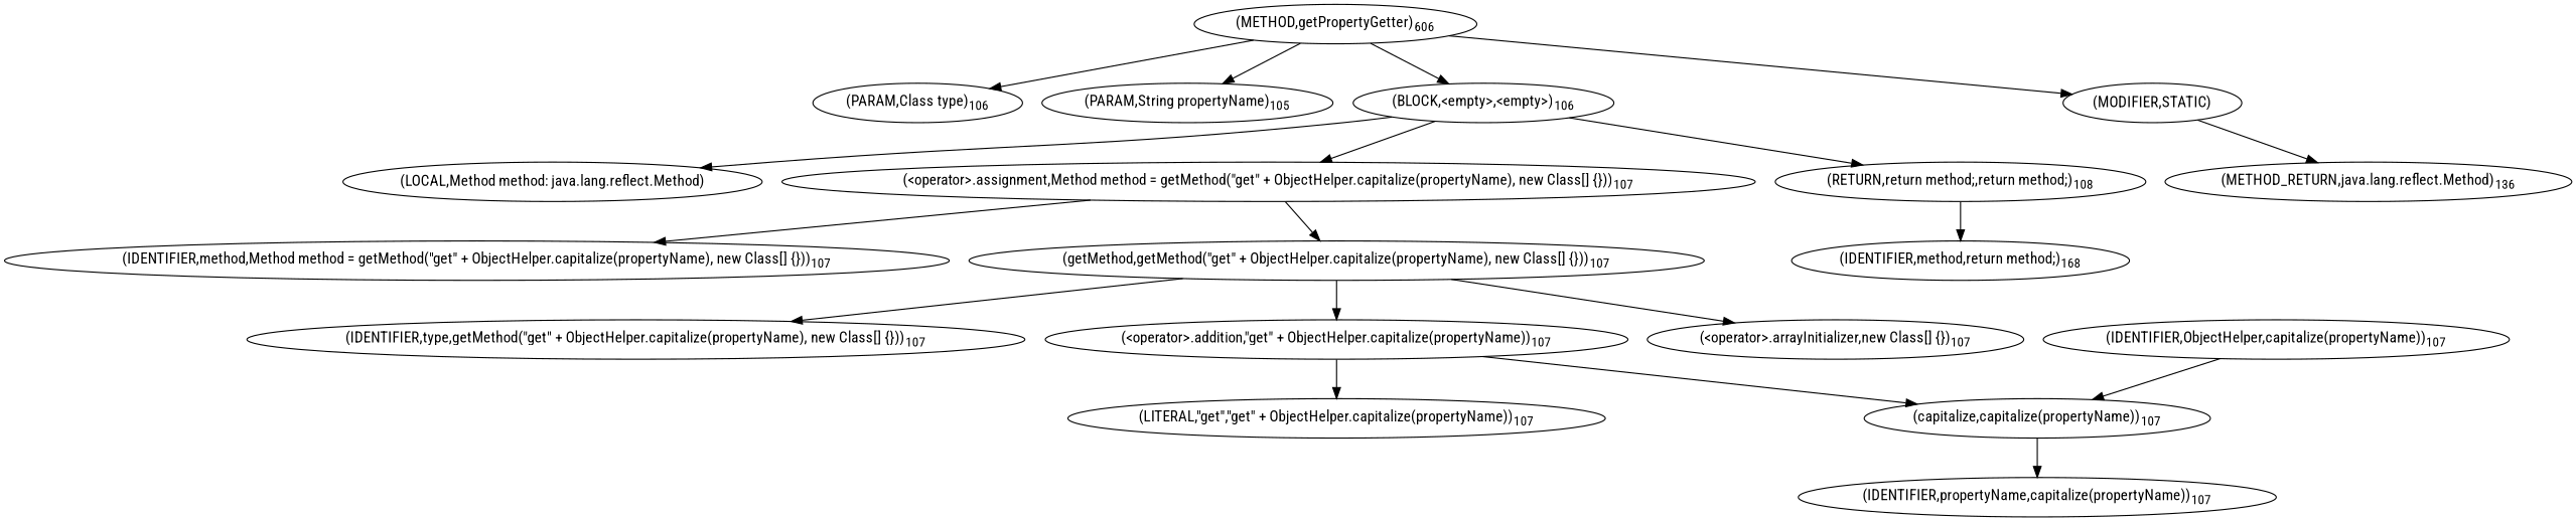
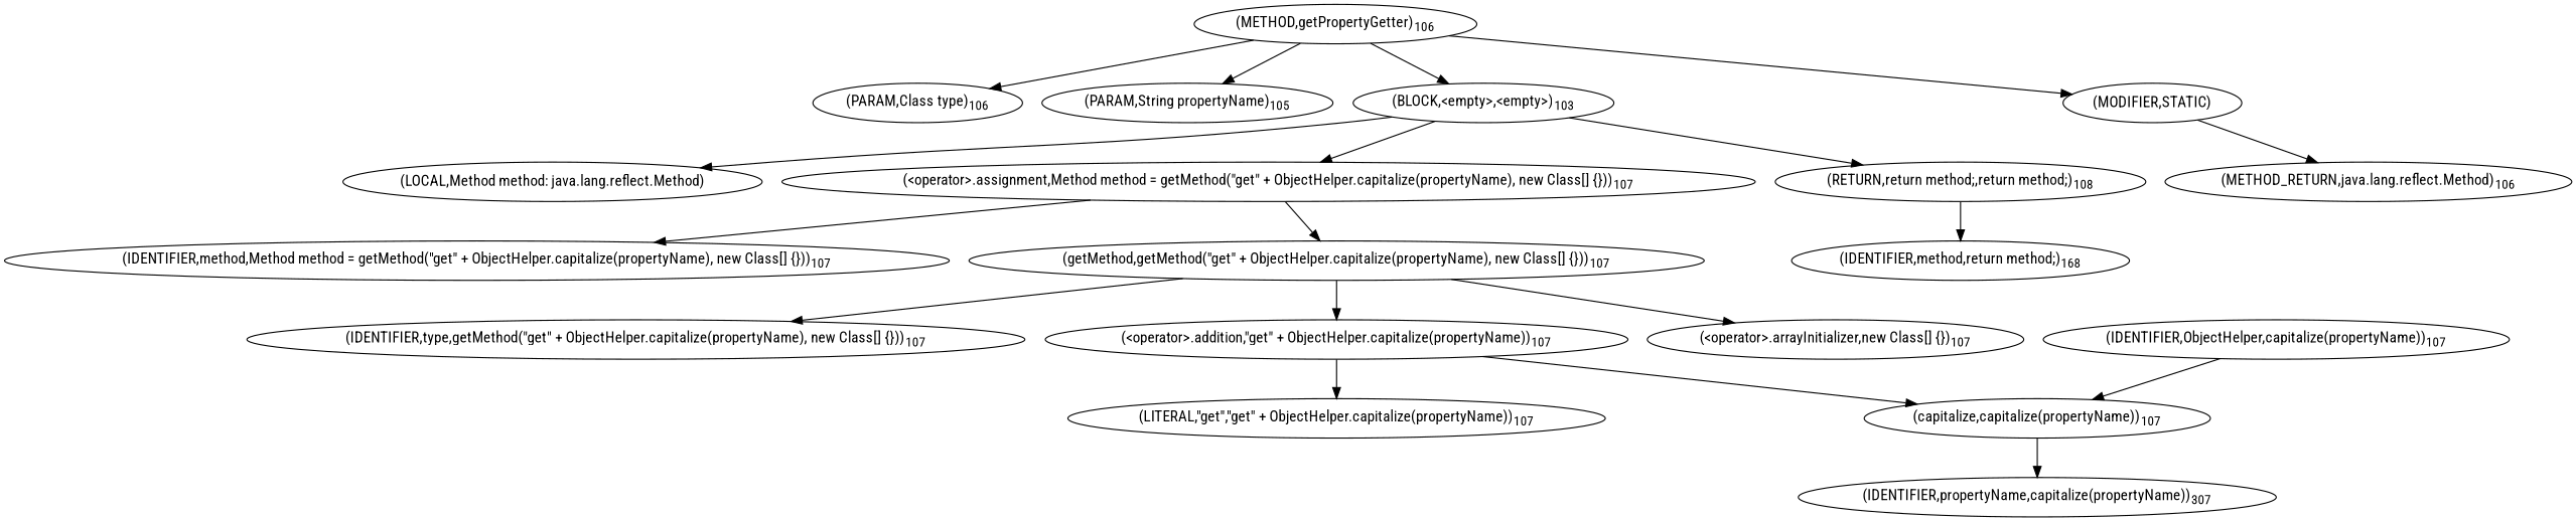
  digraph {
    fontname="Roboto Condensed"
    node [fontname="Roboto Condensed"]
    edge [fontname="Roboto Condensed"]
-   n1 [label=<(METHOD,getPropertyGetter)<SUB>606</SUB>>]
+   n1 [label=<(METHOD,getPropertyGetter)<SUB>106</SUB>>]
    n2 [label=<(PARAM,Class type)<SUB>106</SUB>>]
    n3 [label=<(PARAM,String propertyName)<SUB>105</SUB>>]
-   n4 [label=<(BLOCK,&lt;empty&gt;,&lt;empty&gt;)<SUB>106</SUB>>]
+   n4 [label=<(BLOCK,&lt;empty&gt;,&lt;empty&gt;)<SUB>103</SUB>>]
    n5 [label=<(MODIFIER,STATIC)>]
    n6 [label=<(LOCAL,Method method: java.lang.reflect.Method)>]
    n7 [label=<(&lt;operator&gt;.assignment,Method method = getMethod(&quot;get&quot; + ObjectHelper.capitalize(propertyName), new Class[] {}))<SUB>107</SUB>>]
    n8 [label=<(RETURN,return method;,return method;)<SUB>108</SUB>>]
-   n9 [label=<(METHOD_RETURN,java.lang.reflect.Method)<SUB>136</SUB>>]
+   n9 [label=<(METHOD_RETURN,java.lang.reflect.Method)<SUB>106</SUB>>]
    n10 [label=<(IDENTIFIER,method,Method method = getMethod(&quot;get&quot; + ObjectHelper.capitalize(propertyName), new Class[] {}))<SUB>107</SUB>>]
    n11 [label=<(getMethod,getMethod(&quot;get&quot; + ObjectHelper.capitalize(propertyName), new Class[] {}))<SUB>107</SUB>>]
    n12 [label=<(IDENTIFIER,method,return method;)<SUB>168</SUB>>]
    n13 [label=<(IDENTIFIER,type,getMethod(&quot;get&quot; + ObjectHelper.capitalize(propertyName), new Class[] {}))<SUB>107</SUB>>]
    n14 [label=<(&lt;operator&gt;.addition,&quot;get&quot; + ObjectHelper.capitalize(propertyName))<SUB>107</SUB>>]
    n15 [label=<(&lt;operator&gt;.arrayInitializer,new Class[] {})<SUB>107</SUB>>]
    n16 [label=<(LITERAL,&quot;get&quot;,&quot;get&quot; + ObjectHelper.capitalize(propertyName))<SUB>107</SUB>>]
    n17 [label=<(capitalize,capitalize(propertyName))<SUB>107</SUB>>]
-   n18 [label=<(IDENTIFIER,propertyName,capitalize(propertyName))<SUB>107</SUB>>]
+   n18 [label=<(IDENTIFIER,propertyName,capitalize(propertyName))<SUB>307</SUB>>]
    n19 [label=<(IDENTIFIER,ObjectHelper,capitalize(propertyName))<SUB>107</SUB>>]
    n1 -> n2
    n1 -> n3
    n1 -> n4
    n1 -> n5
    n4 -> n6
    n4 -> n7
    n4 -> n8
    n5 -> n9
    n7 -> n10
    n7 -> n11
    n8 -> n12
    n11 -> n13
    n11 -> n14
    n11 -> n15
    n14 -> n16
    n14 -> n17
    n17 -> n18
    n19 -> n17
  }
